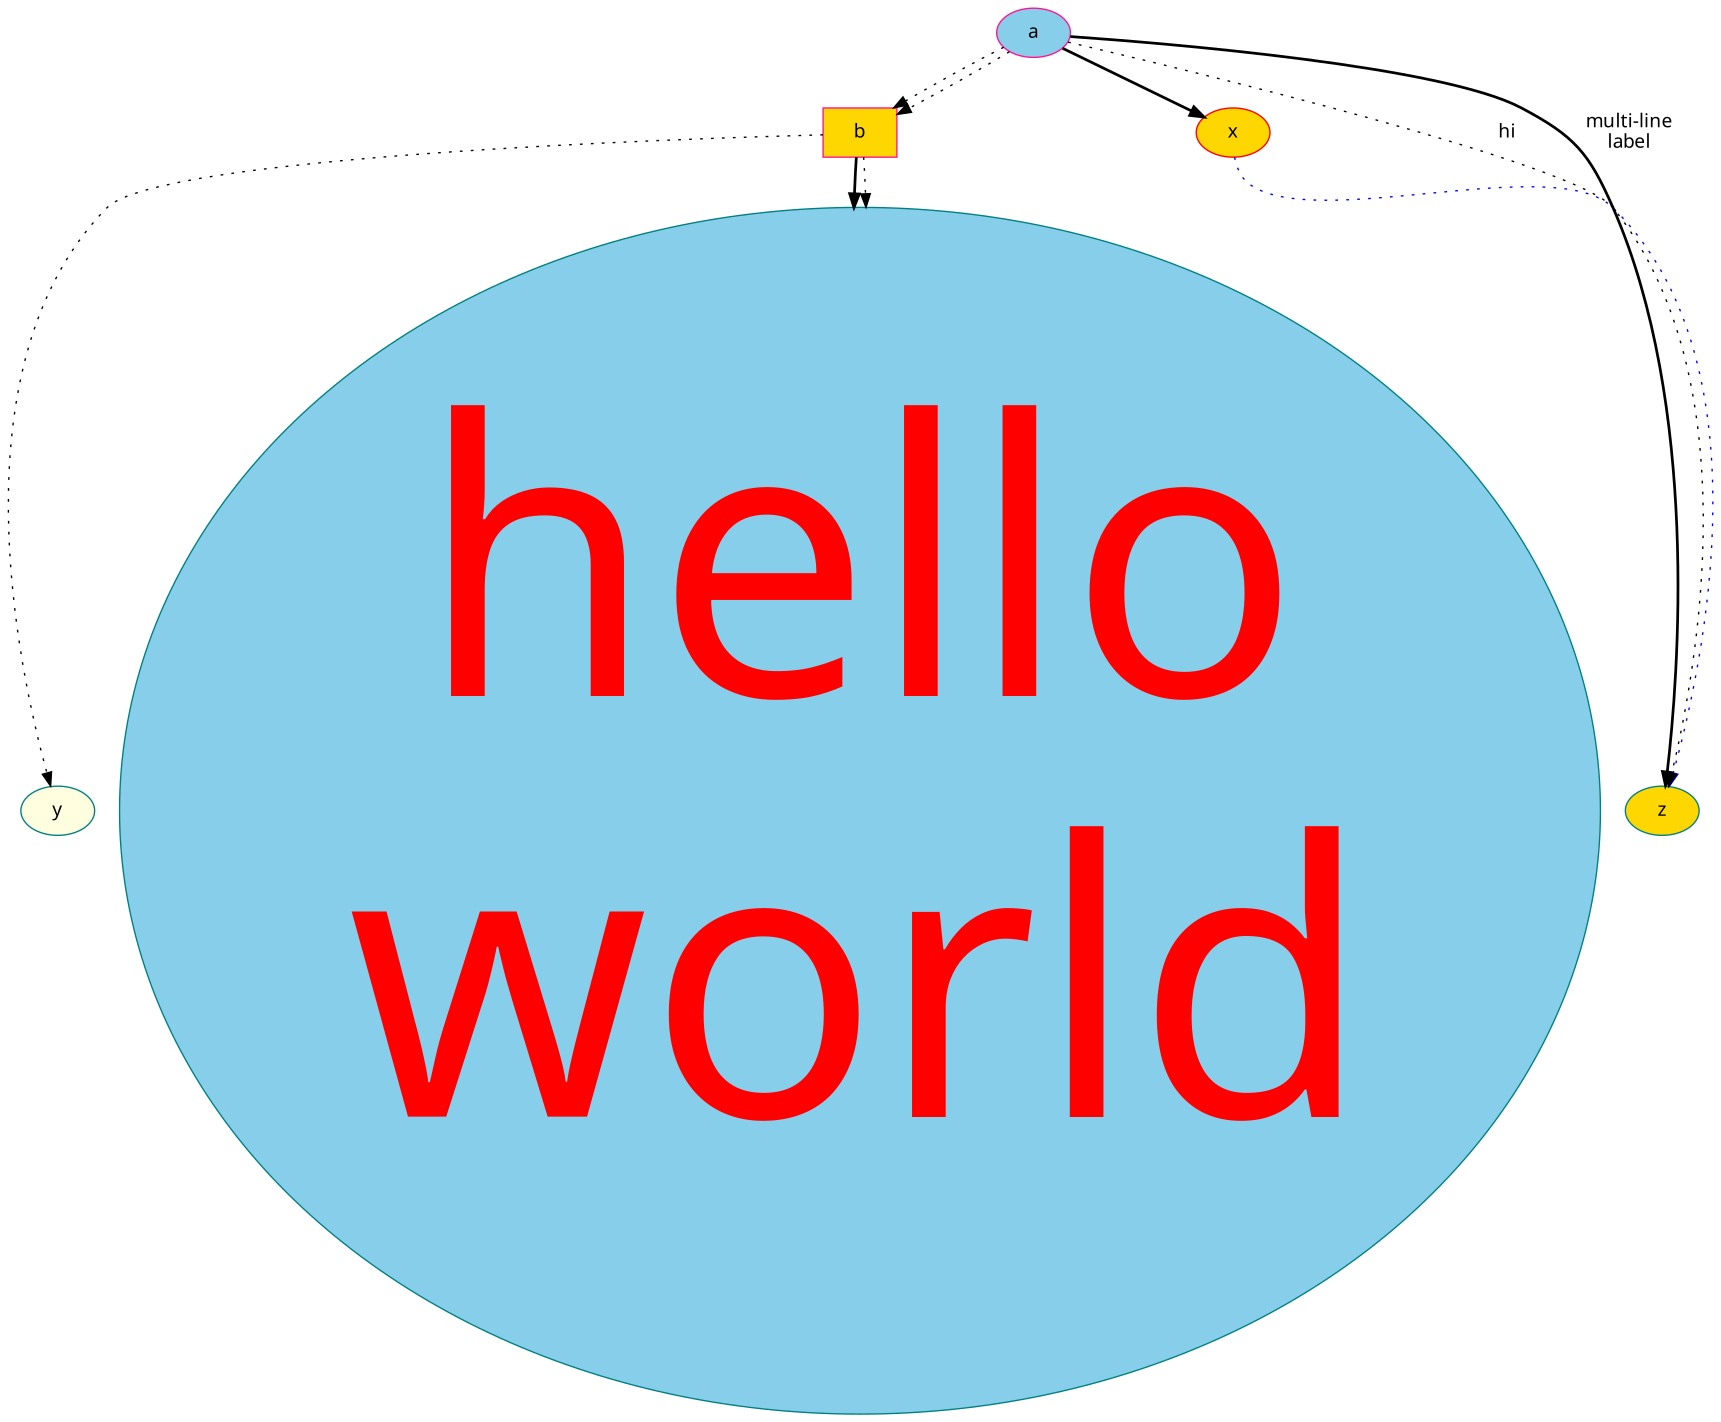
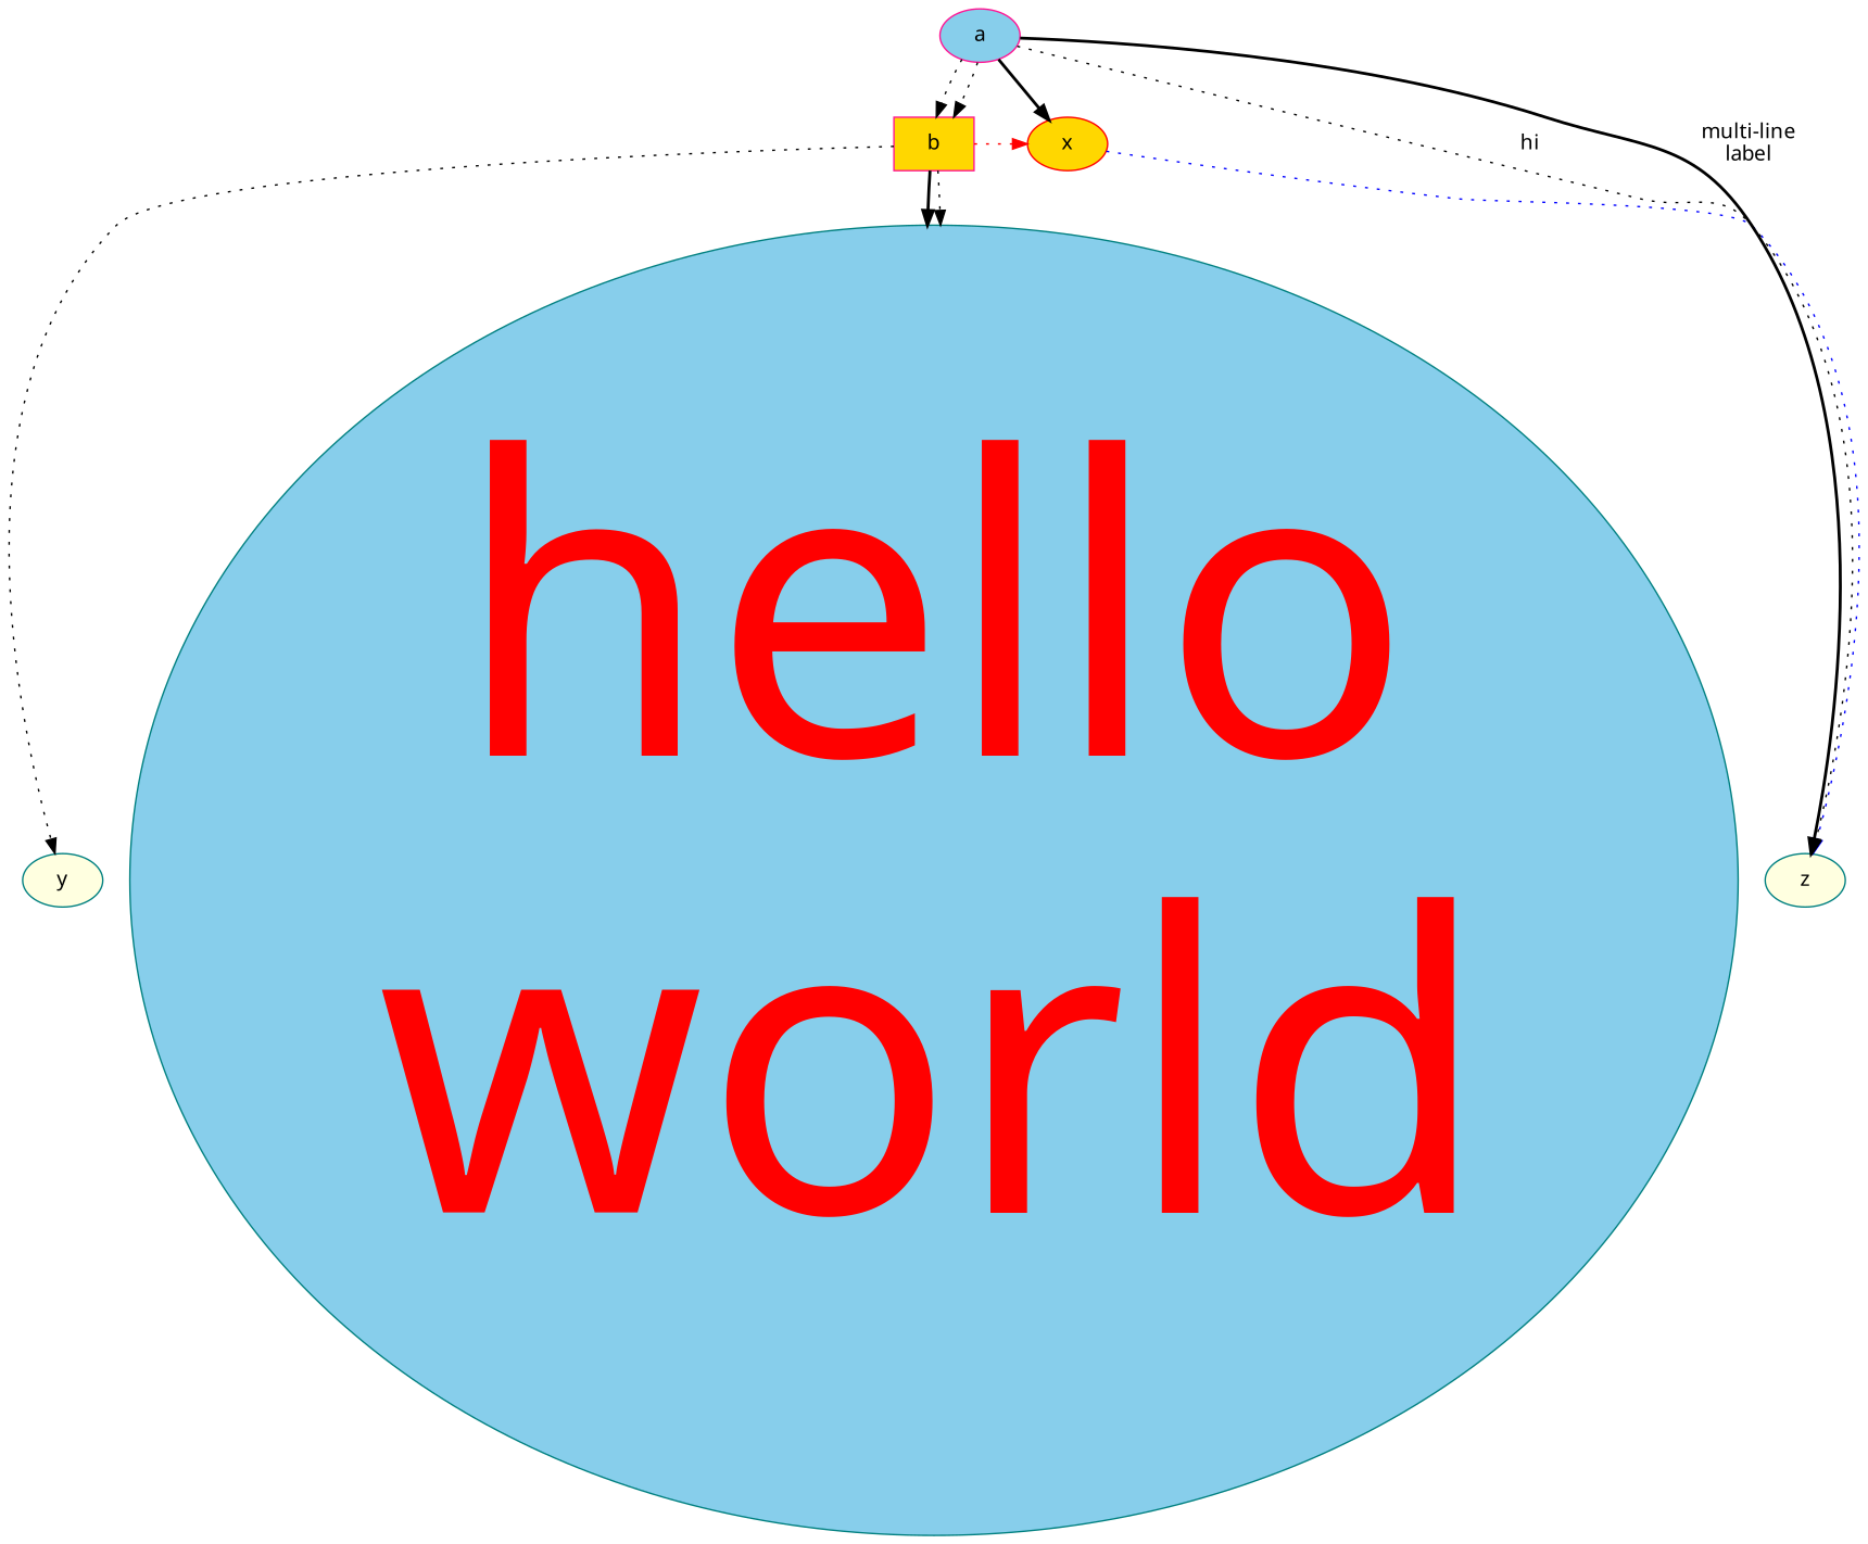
  digraph {
    fontname="Noto Sans"
    node [color=teal fillcolor=gold fontname="Noto Sans" style=filled]
    edge [fontname="Noto Sans" style=dotted]
    b [color=deeppink shape=box]
    x [color=red]
    y [fillcolor=lightyellow]
    n4 [fillcolor=skyblue fontcolor=red fontsize=280 label="hello\nworld"]
-   z
+   z [fillcolor=lightyellow]
    a [color=deeppink fillcolor=skyblue]
    subgraph sub_1 {
      rank=same
      b
      x
    }
+   b -> x [color=red]
    b -> y
    b -> n4 [style=bold]
    b -> n4
    x -> z [color=blue fontcolor=red fontsize=9223372036854775529 label="hello\nworld"]
    a -> b
    a -> b
    a -> x [style=bold]
    a -> z [label=hi weight=0]
    a -> z [label="multi-line\nlabel" style=bold]
  }
